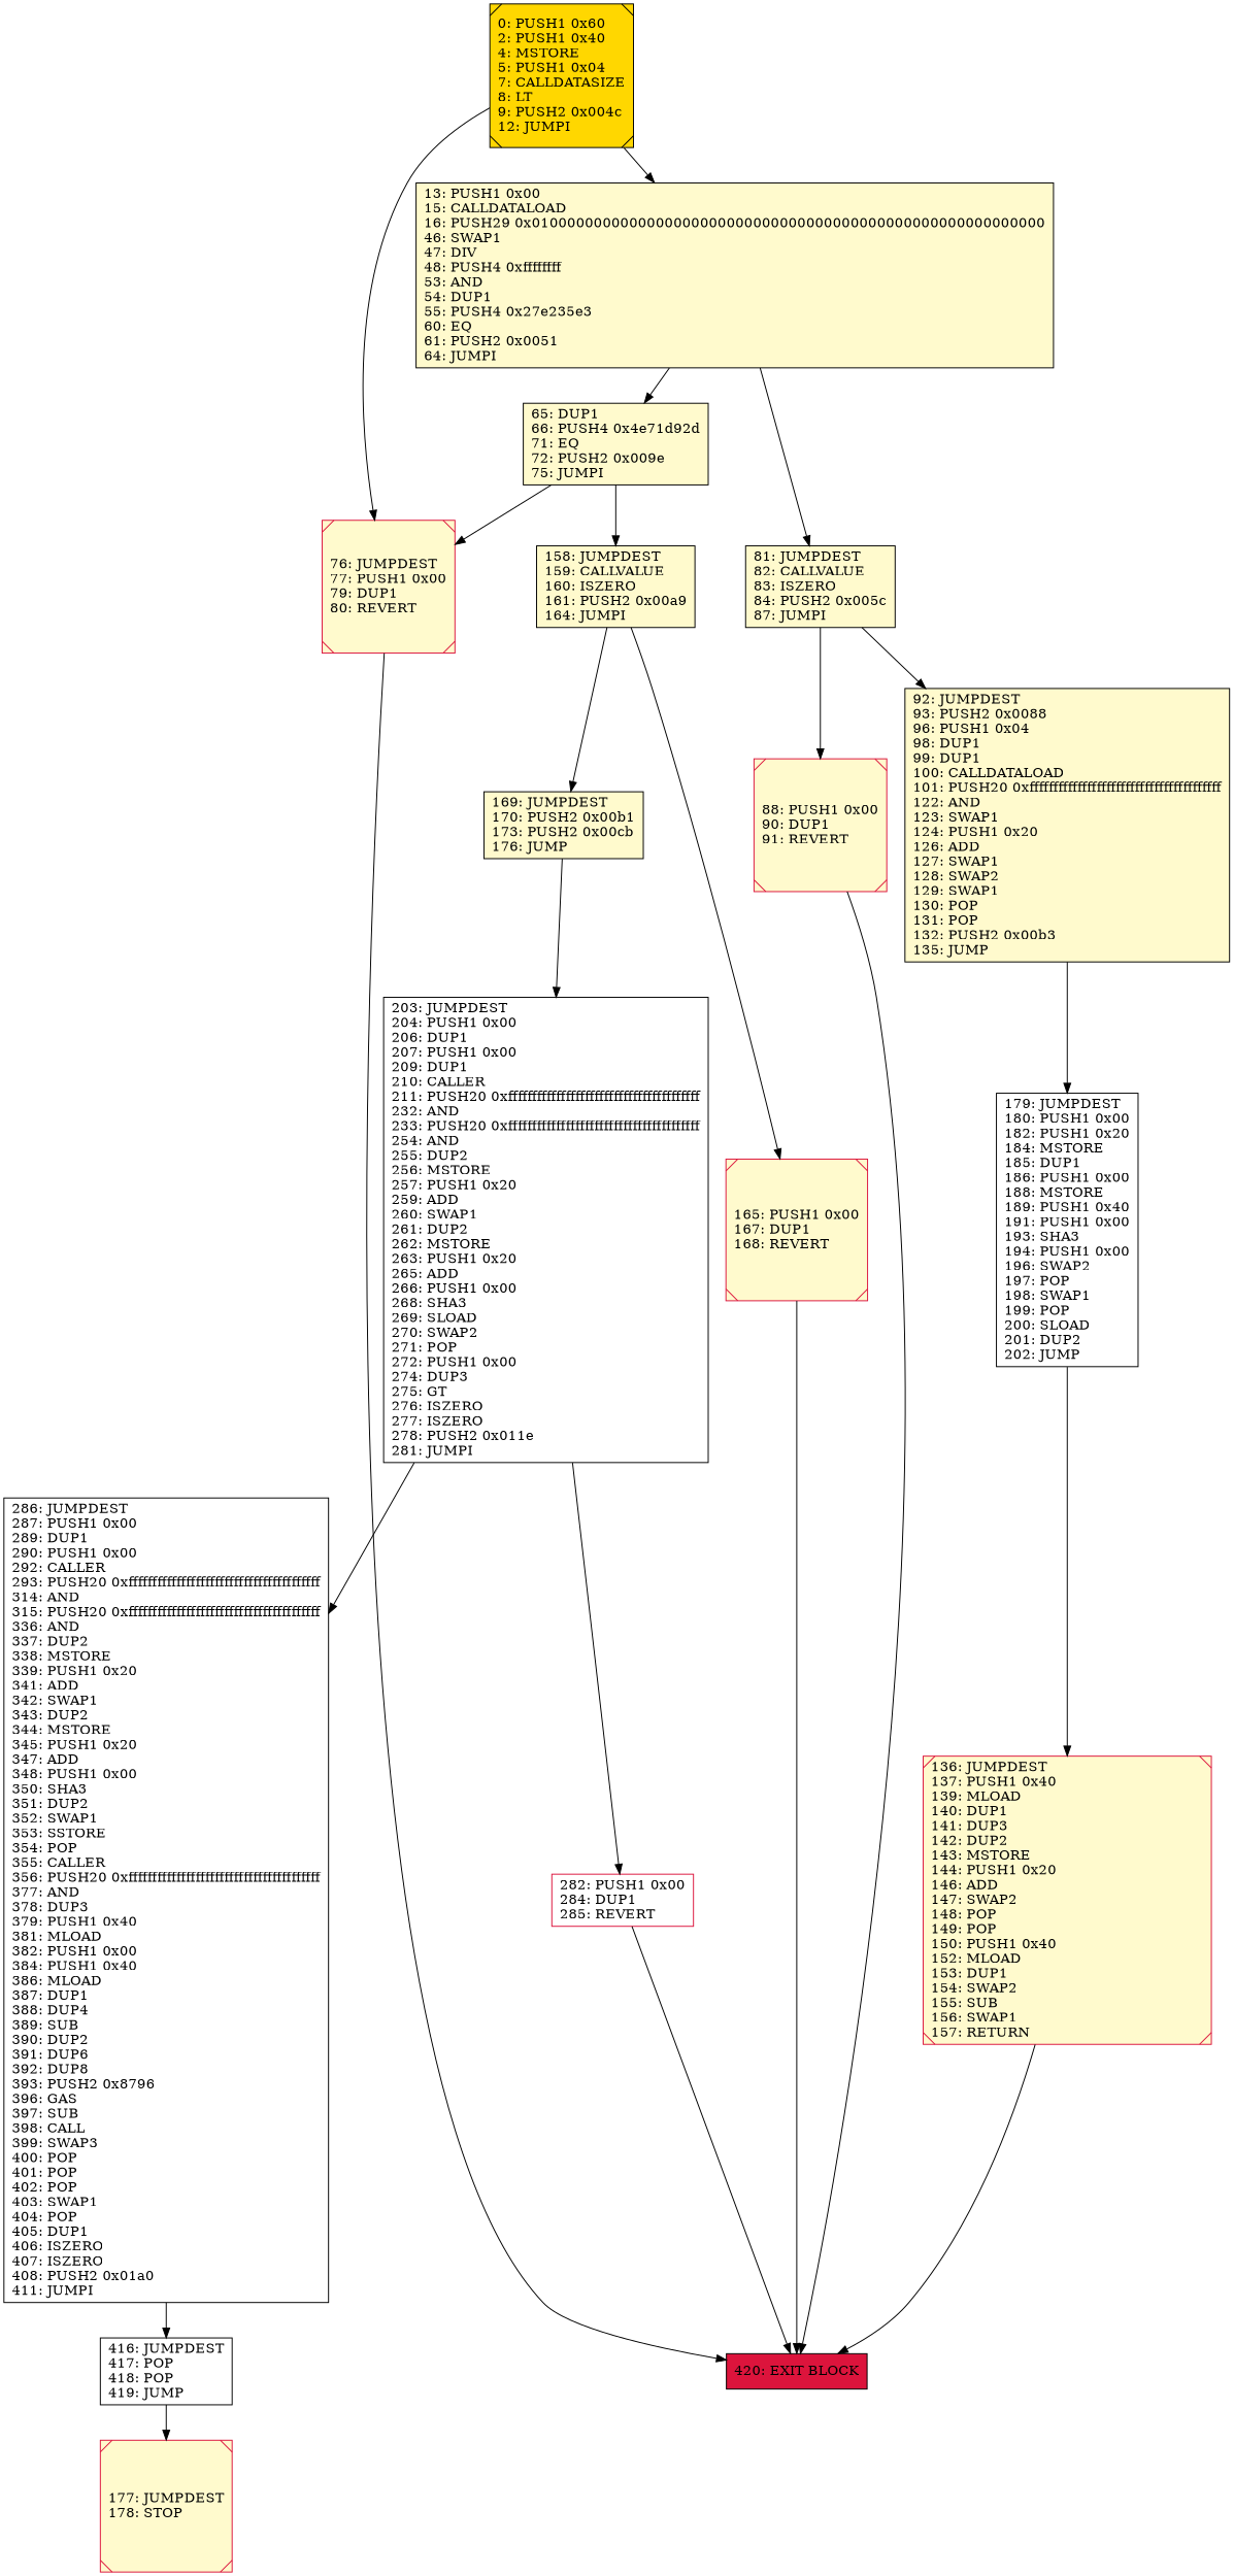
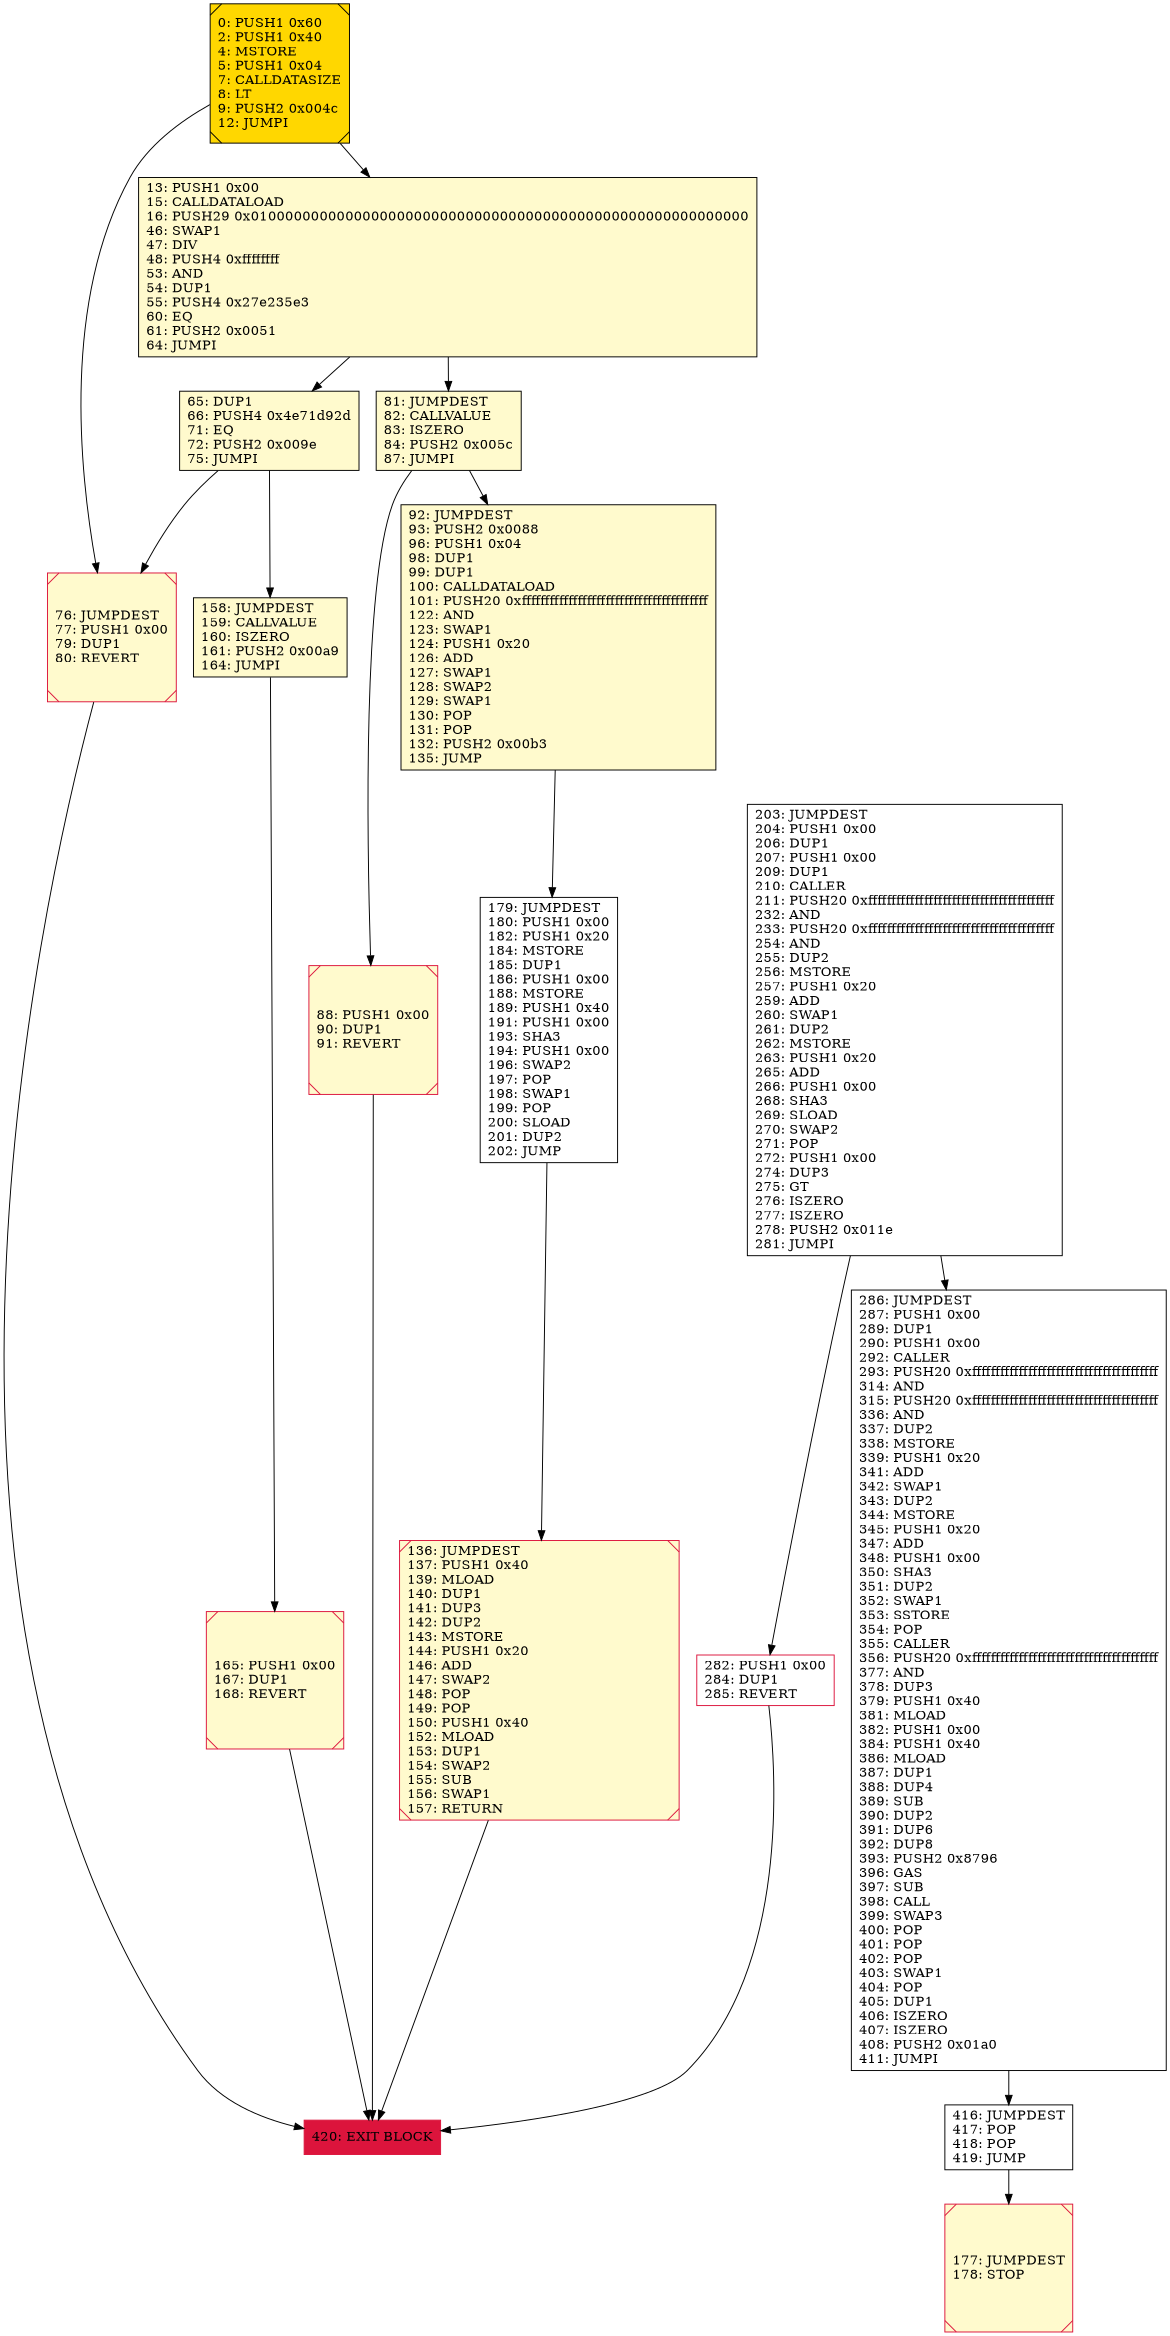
  digraph {
    fontname="DejaVu Serif"
    rankdir=UD
    node [color=black fillcolor=lemonchiffon fontcolor=black fontname="DejaVu Serif" shape=box style=filled]
    edge [fontname="DejaVu Serif"]
-   n1 [fillcolor=crimson label="420: EXIT BLOCK\l"]
+   n1 [color=crimson fillcolor=crimson label="420: EXIT BLOCK\l"]
    n2 [color=crimson label="165: PUSH1 0x00\l167: DUP1\l168: REVERT\l" shape=Msquare]
    n3 [color=crimson label="177: JUMPDEST\l178: STOP\l" shape=Msquare]
    n4 [fillcolor=gold label="0: PUSH1 0x60\l2: PUSH1 0x40\l4: MSTORE\l5: PUSH1 0x04\l7: CALLDATASIZE\l8: LT\l9: PUSH2 0x004c\l12: JUMPI\l" shape=Msquare]
    n5 [color=crimson label="76: JUMPDEST\l77: PUSH1 0x00\l79: DUP1\l80: REVERT\l" shape=Msquare]
    n6 [label="13: PUSH1 0x00\l15: CALLDATALOAD\l16: PUSH29 0x0100000000000000000000000000000000000000000000000000000000\l46: SWAP1\l47: DIV\l48: PUSH4 0xffffffff\l53: AND\l54: DUP1\l55: PUSH4 0x27e235e3\l60: EQ\l61: PUSH2 0x0051\l64: JUMPI\l"]
    n7 [label="81: JUMPDEST\l82: CALLVALUE\l83: ISZERO\l84: PUSH2 0x005c\l87: JUMPI\l"]
    n8 [label="65: DUP1\l66: PUSH4 0x4e71d92d\l71: EQ\l72: PUSH2 0x009e\l75: JUMPI\l"]
    n9 [fillcolor=white label="179: JUMPDEST\l180: PUSH1 0x00\l182: PUSH1 0x20\l184: MSTORE\l185: DUP1\l186: PUSH1 0x00\l188: MSTORE\l189: PUSH1 0x40\l191: PUSH1 0x00\l193: SHA3\l194: PUSH1 0x00\l196: SWAP2\l197: POP\l198: SWAP1\l199: POP\l200: SLOAD\l201: DUP2\l202: JUMP\l"]
    n10 [color=crimson label="136: JUMPDEST\l137: PUSH1 0x40\l139: MLOAD\l140: DUP1\l141: DUP3\l142: DUP2\l143: MSTORE\l144: PUSH1 0x20\l146: ADD\l147: SWAP2\l148: POP\l149: POP\l150: PUSH1 0x40\l152: MLOAD\l153: DUP1\l154: SWAP2\l155: SUB\l156: SWAP1\l157: RETURN\l" shape=Msquare]
    n11 [fillcolor=white label="416: JUMPDEST\l417: POP\l418: POP\l419: JUMP\l"]
    n12 [color=crimson label="88: PUSH1 0x00\l90: DUP1\l91: REVERT\l" shape=Msquare]
    n13 [label="92: JUMPDEST\l93: PUSH2 0x0088\l96: PUSH1 0x04\l98: DUP1\l99: DUP1\l100: CALLDATALOAD\l101: PUSH20 0xffffffffffffffffffffffffffffffffffffffff\l122: AND\l123: SWAP1\l124: PUSH1 0x20\l126: ADD\l127: SWAP1\l128: SWAP2\l129: SWAP1\l130: POP\l131: POP\l132: PUSH2 0x00b3\l135: JUMP\l"]
    n14 [fillcolor=white label="203: JUMPDEST\l204: PUSH1 0x00\l206: DUP1\l207: PUSH1 0x00\l209: DUP1\l210: CALLER\l211: PUSH20 0xffffffffffffffffffffffffffffffffffffffff\l232: AND\l233: PUSH20 0xffffffffffffffffffffffffffffffffffffffff\l254: AND\l255: DUP2\l256: MSTORE\l257: PUSH1 0x20\l259: ADD\l260: SWAP1\l261: DUP2\l262: MSTORE\l263: PUSH1 0x20\l265: ADD\l266: PUSH1 0x00\l268: SHA3\l269: SLOAD\l270: SWAP2\l271: POP\l272: PUSH1 0x00\l274: DUP3\l275: GT\l276: ISZERO\l277: ISZERO\l278: PUSH2 0x011e\l281: JUMPI\l"]
    n15 [color=crimson fillcolor=white label="282: PUSH1 0x00\l284: DUP1\l285: REVERT\l"]
    n16 [fillcolor=white label="286: JUMPDEST\l287: PUSH1 0x00\l289: DUP1\l290: PUSH1 0x00\l292: CALLER\l293: PUSH20 0xffffffffffffffffffffffffffffffffffffffff\l314: AND\l315: PUSH20 0xffffffffffffffffffffffffffffffffffffffff\l336: AND\l337: DUP2\l338: MSTORE\l339: PUSH1 0x20\l341: ADD\l342: SWAP1\l343: DUP2\l344: MSTORE\l345: PUSH1 0x20\l347: ADD\l348: PUSH1 0x00\l350: SHA3\l351: DUP2\l352: SWAP1\l353: SSTORE\l354: POP\l355: CALLER\l356: PUSH20 0xffffffffffffffffffffffffffffffffffffffff\l377: AND\l378: DUP3\l379: PUSH1 0x40\l381: MLOAD\l382: PUSH1 0x00\l384: PUSH1 0x40\l386: MLOAD\l387: DUP1\l388: DUP4\l389: SUB\l390: DUP2\l391: DUP6\l392: DUP8\l393: PUSH2 0x8796\l396: GAS\l397: SUB\l398: CALL\l399: SWAP3\l400: POP\l401: POP\l402: POP\l403: SWAP1\l404: POP\l405: DUP1\l406: ISZERO\l407: ISZERO\l408: PUSH2 0x01a0\l411: JUMPI\l"]
    n17 [label="158: JUMPDEST\l159: CALLVALUE\l160: ISZERO\l161: PUSH2 0x00a9\l164: JUMPI\l"]
-   n18 [label="169: JUMPDEST\l170: PUSH2 0x00b1\l173: PUSH2 0x00cb\l176: JUMP\l"]
    n2 -> n1
    n4 -> n5
    n4 -> n6
    n5 -> n1
    n6 -> n7
    n6 -> n8
    n7 -> n12
    n7 -> n13
    n8 -> n5
    n8 -> n17
    n9 -> n10
    n10 -> n1
    n11 -> n3
    n12 -> n1
    n13 -> n9
    n14 -> n15
    n14 -> n16
    n15 -> n1
    n16 -> n11
    n17 -> n2
-   n17 -> n18
-   n18 -> n14
  }
